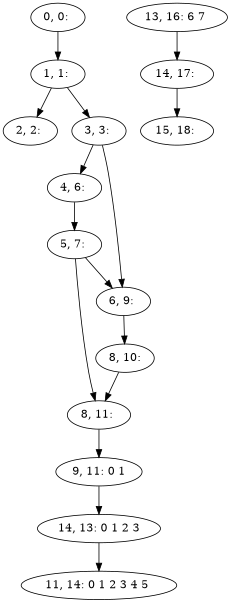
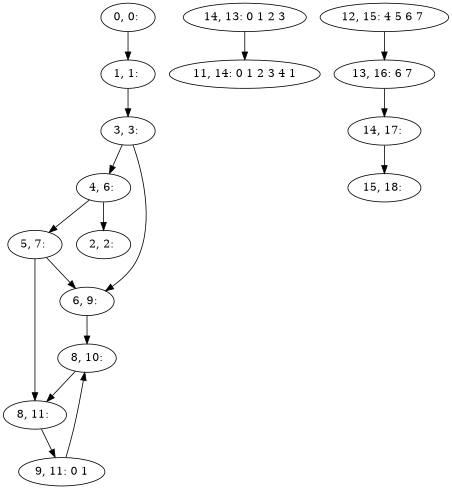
  digraph {
    n1 [label="0, 0: "]
    n2 [label="1, 1: "]
    n3 [label="2, 2: "]
    n4 [label="3, 3: "]
    n5 [label="4, 6: "]
    n6 [label="6, 9: "]
    n7 [label="5, 7: "]
    n8 [label="8, 10:"]
    n9 [label="8, 11: "]
    n10 [label="9, 11: 0 1"]
    n11 [label="14, 13: 0 1 2 3"]
-   n12 [label="11, 14: 0 1 2 3 4 5 "]
+   n12 [label="11, 14: 0 1 2 3 4 1"]
+   n13 [label="12, 15: 4 5 6 7 "]
    n14 [label="13, 16: 6 7 "]
    n15 [label="14, 17: "]
    n16 [label="15, 18: "]
    n1 -> n2
-   n2 -> n3
+   n5 -> n3
    n2 -> n4
    n4 -> n5
    n4 -> n6
    n5 -> n7
    n6 -> n8
    n7 -> n6
    n7 -> n9
    n8 -> n9
    n9 -> n10
-   n10 -> n11
+   n10 -> n8
    n11 -> n12
+   n13 -> n14
    n14 -> n15
    n15 -> n16
  }
